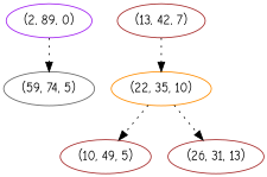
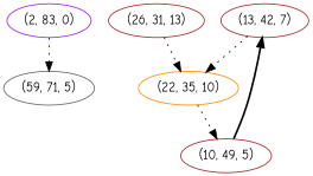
  digraph {
    fontname="Comic Neue"
    node [color=brown fontname="Comic Neue"]
    edge [fontname="Comic Neue" style=dotted]
-   "(2, 83, 0)" [color=purple label="(2, 89, 0)"]
-   "(59, 71, 5)" [color=gray40 label="(59, 74, 5)"]
+   "(2, 83, 0)" [color=purple]
+   "(59, 71, 5)" [color=gray40]
    n3 [label="(13, 42, 7)"]
    "(10, 49, 5)"
    "(22, 35, 10)" [color=darkorange]
    "(26, 31, 13)"
    "(2, 83, 0)" -> "(59, 71, 5)"
    n3 -> "(22, 35, 10)"
+   "(10, 49, 5)" -> n3 [style=bold]
    "(22, 35, 10)" -> "(10, 49, 5)"
-   "(22, 35, 10)" -> "(26, 31, 13)"
+   "(26, 31, 13)" -> "(22, 35, 10)"
  }
